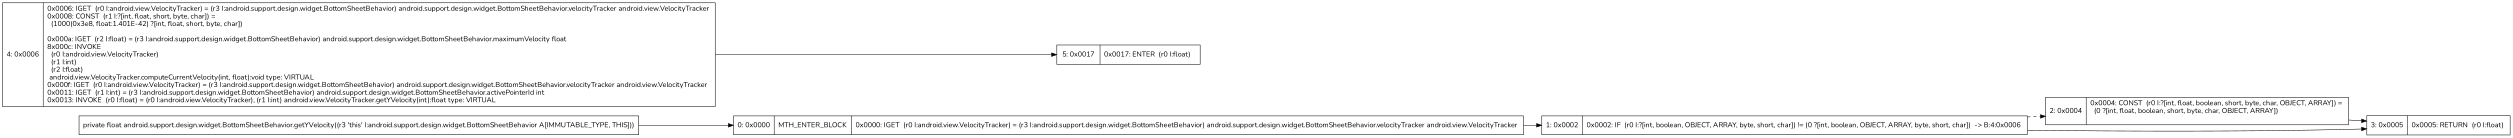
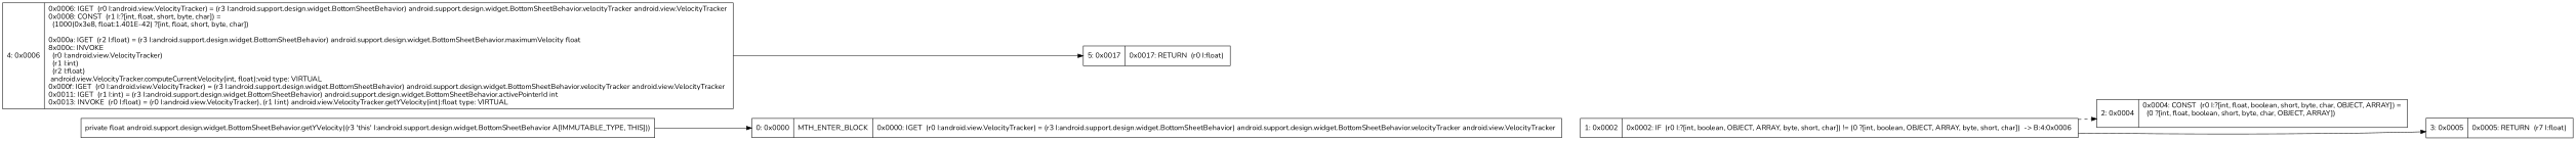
  digraph {
    fontname=Nunito
    rankdir=LR
    node [fontname=Nunito shape=record]
    edge [fontname=Nunito]
    n1 [label="{0\:\ 0x0000|MTH_ENTER_BLOCK\l|0x0000: IGET  (r0 I:android.view.VelocityTracker) = (r3 I:android.support.design.widget.BottomSheetBehavior) android.support.design.widget.BottomSheetBehavior.velocityTracker android.view.VelocityTracker \l}"]
    n2 [label="{1\:\ 0x0002|0x0002: IF  (r0 I:?[int, boolean, OBJECT, ARRAY, byte, short, char]) != (0 ?[int, boolean, OBJECT, ARRAY, byte, short, char])  \-\> B:4:0x0006 \l}"]
    n3 [label="{2\:\ 0x0004|0x0004: CONST  (r0 I:?[int, float, boolean, short, byte, char, OBJECT, ARRAY]) = \l  (0 ?[int, float, boolean, short, byte, char, OBJECT, ARRAY])\l \l}"]
-   n4 [label="{3\:\ 0x0005|0x0005: RETURN  (r0 I:float) \l}"]
+   n4 [label="{3\:\ 0x0005|0x0005: RETURN  (r7 I:float) \l}"]
    n5 [label="{4\:\ 0x0006|0x0006: IGET  (r0 I:android.view.VelocityTracker) = (r3 I:android.support.design.widget.BottomSheetBehavior) android.support.design.widget.BottomSheetBehavior.velocityTracker android.view.VelocityTracker \l0x0008: CONST  (r1 I:?[int, float, short, byte, char]) = \l  (1000(0x3e8, float:1.401E\-42) ?[int, float, short, byte, char])\l \l0x000a: IGET  (r2 I:float) = (r3 I:android.support.design.widget.BottomSheetBehavior) android.support.design.widget.BottomSheetBehavior.maximumVelocity float \l8x000c: INVOKE  \l  (r0 I:android.view.VelocityTracker)\l  (r1 I:int)\l  (r2 I:float)\l android.view.VelocityTracker.computeCurrentVelocity(int, float):void type: VIRTUAL \l0x000f: IGET  (r0 I:android.view.VelocityTracker) = (r3 I:android.support.design.widget.BottomSheetBehavior) android.support.design.widget.BottomSheetBehavior.velocityTracker android.view.VelocityTracker \l0x0011: IGET  (r1 I:int) = (r3 I:android.support.design.widget.BottomSheetBehavior) android.support.design.widget.BottomSheetBehavior.activePointerId int \l0x0013: INVOKE  (r0 I:float) = (r0 I:android.view.VelocityTracker), (r1 I:int) android.view.VelocityTracker.getYVelocity(int):float type: VIRTUAL \l}"]
-   n6 [label="{5\:\ 0x0017|0x0017: ENTER  (r0 I:float) \l}"]
+   n6 [label="{5\:\ 0x0017|0x0017: RETURN  (r0 I:float) \l}"]
    n7 [label="{private float android.support.design.widget.BottomSheetBehavior.getYVelocity((r3 'this' I:android.support.design.widget.BottomSheetBehavior A[IMMUTABLE_TYPE, THIS])) }"]
-   n1 -> n2
    n2 -> n3 [style=dashed]
    n2 -> n4
-   n3 -> n4
    n5 -> n6
    n7 -> n1
  }
